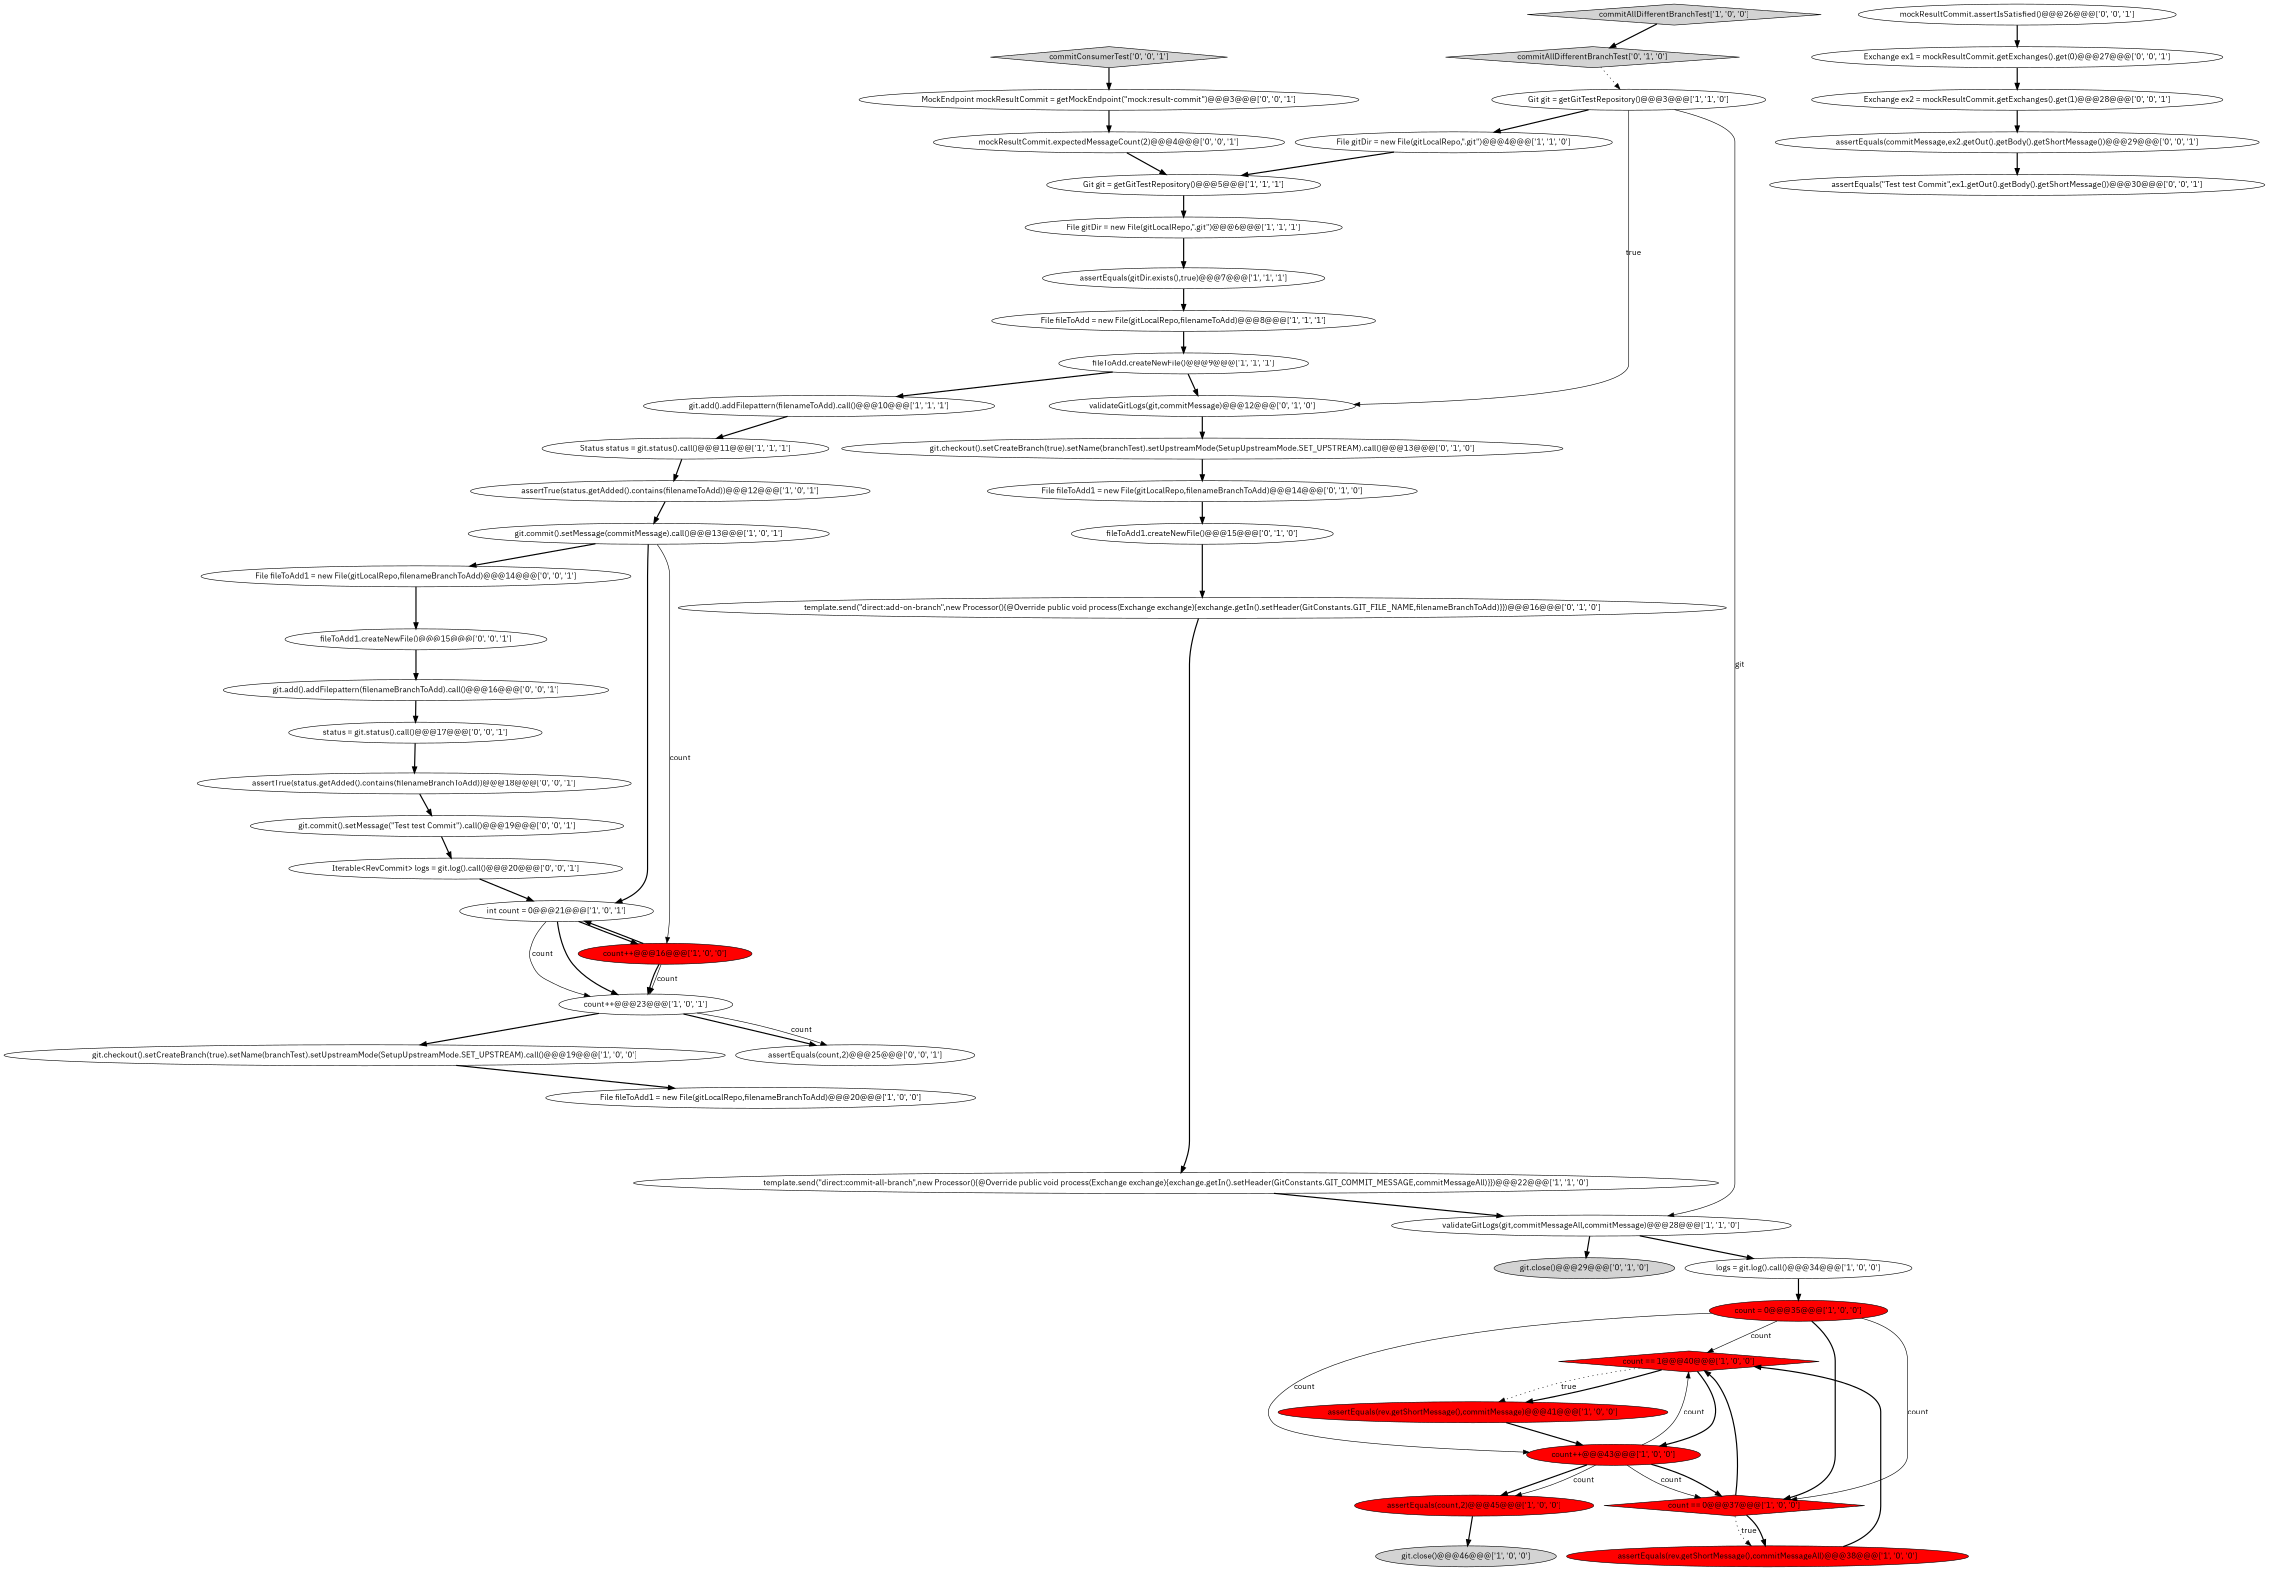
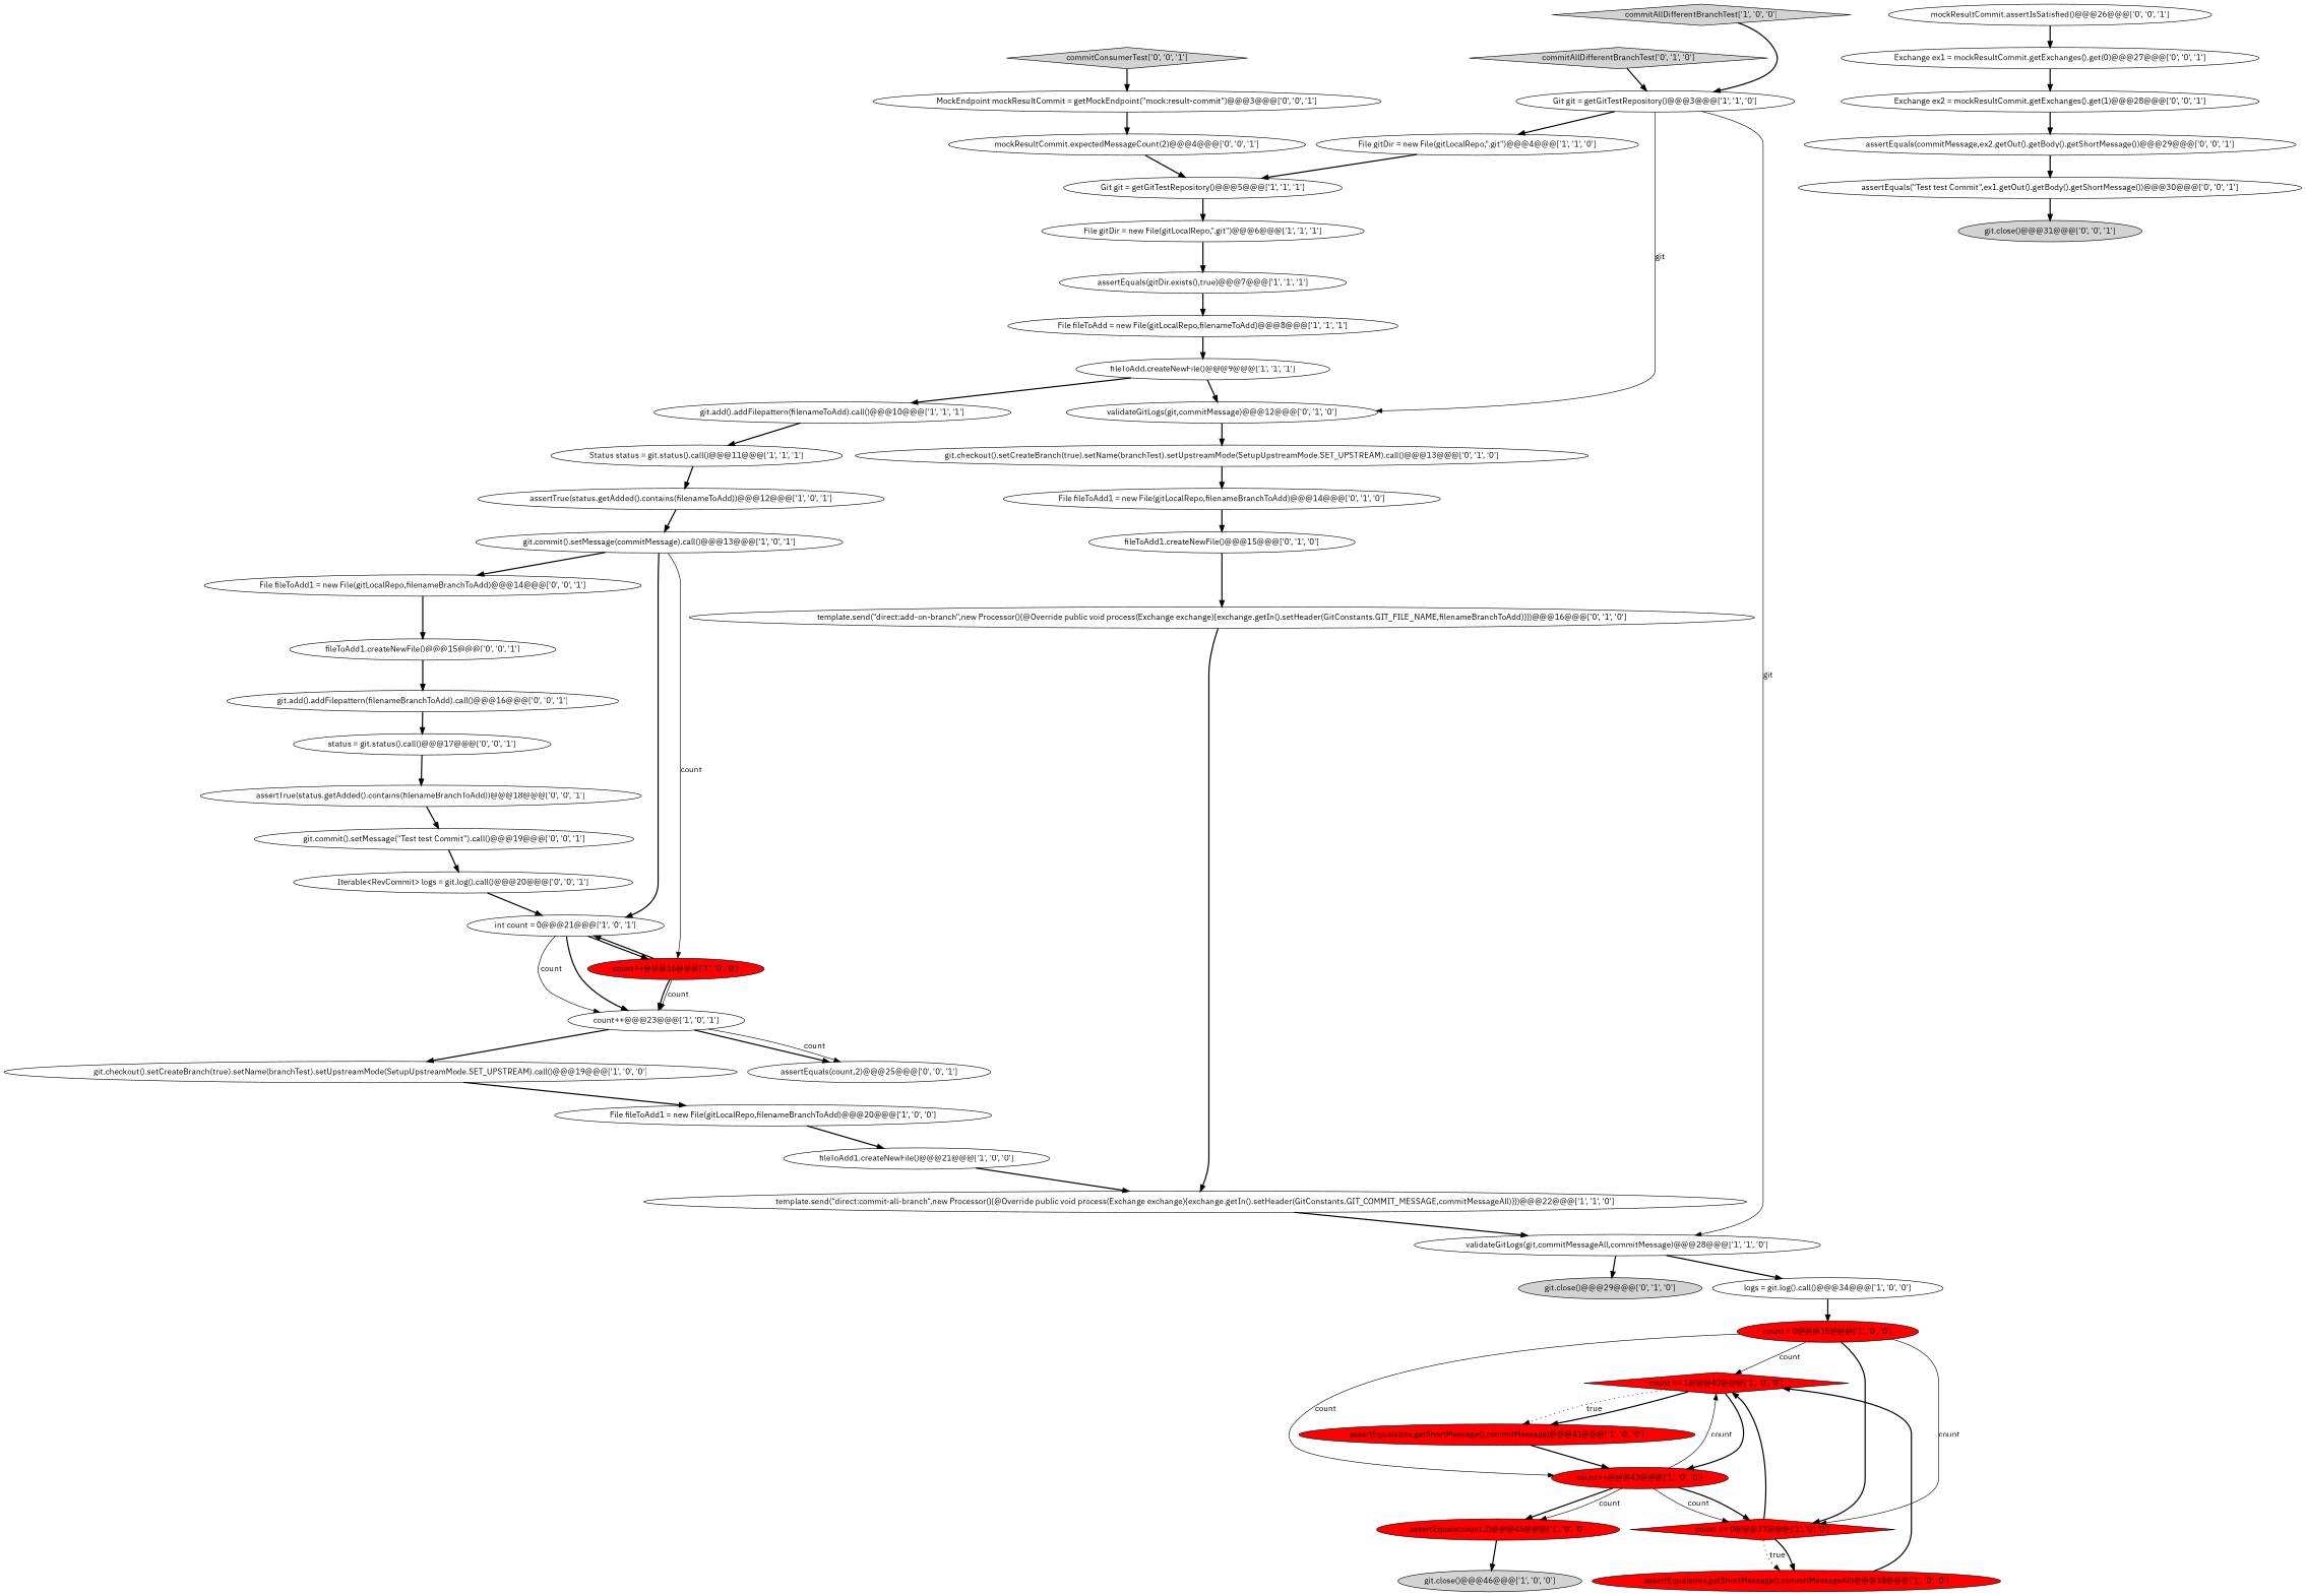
  digraph {
    fontname="IBM Plex Sans"
    node [fillcolor=white fontname="IBM Plex Sans" shape=ellipse style=filled]
    edge [fontname="IBM Plex Sans" style=bold]
    n1 [label="fileToAdd.createNewFile()@@@9@@@['1', '1', '1']"]
    n2 [label="git.add().addFilepattern(filenameToAdd).call()@@@10@@@['1', '1', '1']"]
    n3 [label="validateGitLogs(git,commitMessage)@@@12@@@['0', '1', '0']"]
    n4 [label="Status status = git.status().call()@@@11@@@['1', '1', '1']"]
    n5 [label="status = git.status().call()@@@17@@@['0', '0', '1']"]
    n6 [label="assertTrue(status.getAdded().contains(filenameBranchToAdd))@@@18@@@['0', '0', '1']"]
    n7 [label="git.commit().setMessage(\"Test test Commit\").call()@@@19@@@['0', '0', '1']"]
    n8 [label="Git git = getGitTestRepository()@@@3@@@['1', '1', '0']"]
    n9 [label="validateGitLogs(git,commitMessageAll,commitMessage)@@@28@@@['1', '1', '0']"]
    n10 [label="File gitDir = new File(gitLocalRepo,\".git\")@@@4@@@['1', '1', '0']"]
    n11 [label="git.checkout().setCreateBranch(true).setName(branchTest).setUpstreamMode(SetupUpstreamMode.SET_UPSTREAM).call()@@@13@@@['0', '1', '0']"]
    n12 [fillcolor=lightgray label="git.close()@@@29@@@['0', '1', '0']"]
    n13 [label="logs = git.log().call()@@@34@@@['1', '0', '0']"]
    n14 [label="Git git = getGitTestRepository()@@@5@@@['1', '1', '1']"]
    n15 [label="mockResultCommit.assertIsSatisfied()@@@26@@@['0', '0', '1']"]
    n16 [label="Exchange ex1 = mockResultCommit.getExchanges().get(0)@@@27@@@['0', '0', '1']"]
    n17 [label="Exchange ex2 = mockResultCommit.getExchanges().get(1)@@@28@@@['0', '0', '1']"]
    n18 [label="fileToAdd1.createNewFile()@@@15@@@['0', '0', '1']"]
    n19 [label="git.add().addFilepattern(filenameBranchToAdd).call()@@@16@@@['0', '0', '1']"]
    n20 [label="assertEquals(commitMessage,ex2.getOut().getBody().getShortMessage())@@@29@@@['0', '0', '1']"]
    n21 [label="File fileToAdd1 = new File(gitLocalRepo,filenameBranchToAdd)@@@14@@@['0', '1', '0']"]
    n22 [label="git.checkout().setCreateBranch(true).setName(branchTest).setUpstreamMode(SetupUpstreamMode.SET_UPSTREAM).call()@@@19@@@['1', '0', '0']"]
    n23 [label="File fileToAdd1 = new File(gitLocalRepo,filenameBranchToAdd)@@@20@@@['1', '0', '0']"]
+   n24 [label="fileToAdd1.createNewFile()@@@21@@@['1', '0', '0']"]
    n25 [label="File fileToAdd1 = new File(gitLocalRepo,filenameBranchToAdd)@@@14@@@['0', '0', '1']"]
    n26 [fillcolor=lightgray label="commitAllDifferentBranchTest['1', '0', '0']" shape=diamond]
    n27 [label="template.send(\"direct:add-on-branch\",new Processor(){@Override public void process(Exchange exchange){exchange.getIn().setHeader(GitConstants.GIT_FILE_NAME,filenameBranchToAdd)}})@@@16@@@['0', '1', '0']"]
    n28 [label="template.send(\"direct:commit-all-branch\",new Processor(){@Override public void process(Exchange exchange){exchange.getIn().setHeader(GitConstants.GIT_COMMIT_MESSAGE,commitMessageAll)}})@@@22@@@['1', '1', '0']"]
    n29 [label="assertTrue(status.getAdded().contains(filenameToAdd))@@@12@@@['1', '0', '1']"]
    n30 [fillcolor=lightgray label="commitAllDifferentBranchTest['0', '1', '0']" shape=diamond]
    n31 [fillcolor=red label="assertEquals(count,2)@@@45@@@['1', '0', '0']"]
    n32 [fillcolor=lightgray label="git.close()@@@46@@@['1', '0', '0']"]
    n33 [label="Iterable<RevCommit> logs = git.log().call()@@@20@@@['0', '0', '1']"]
    n34 [label="int count = 0@@@21@@@['1', '0', '1']"]
    n35 [label="mockResultCommit.expectedMessageCount(2)@@@4@@@['0', '0', '1']"]
    n36 [label="File gitDir = new File(gitLocalRepo,\".git\")@@@6@@@['1', '1', '1']"]
    n37 [fillcolor=red label="count = 0@@@35@@@['1', '0', '0']"]
    n38 [fillcolor=red label="count == 1@@@40@@@['1', '0', '0']" shape=diamond]
    n39 [fillcolor=red label="count++@@@43@@@['1', '0', '0']"]
    n40 [fillcolor=red label="count == 0@@@37@@@['1', '0', '0']" shape=diamond]
    n41 [fillcolor=red label="assertEquals(rev.getShortMessage(),commitMessage)@@@41@@@['1', '0', '0']"]
    n42 [fillcolor=red label="assertEquals(rev.getShortMessage(),commitMessageAll)@@@38@@@['1', '0', '0']"]
    n43 [label="MockEndpoint mockResultCommit = getMockEndpoint(\"mock:result-commit\")@@@3@@@['0', '0', '1']"]
    n44 [label="assertEquals(count,2)@@@25@@@['0', '0', '1']"]
    n45 [label="git.commit().setMessage(commitMessage).call()@@@13@@@['1', '0', '1']"]
    n46 [label="assertEquals(gitDir.exists(),true)@@@7@@@['1', '1', '1']"]
    n47 [fillcolor=red label="count++@@@16@@@['1', '0', '0']"]
    n48 [fillcolor=lightgray label="commitConsumerTest['0', '0', '1']" shape=diamond]
    n49 [label="fileToAdd1.createNewFile()@@@15@@@['0', '1', '0']"]
    n50 [label="count++@@@23@@@['1', '0', '1']"]
+   n51 [fillcolor=lightgray label="git.close()@@@31@@@['0', '0', '1']"]
    n52 [label="assertEquals(\"Test test Commit\",ex1.getOut().getBody().getShortMessage())@@@30@@@['0', '0', '1']"]
    n53 [label="File fileToAdd = new File(gitLocalRepo,filenameToAdd)@@@8@@@['1', '1', '1']"]
    n1 -> n2
    n1 -> n3
    n2 -> n4
    n3 -> n11
    n4 -> n29
    n5 -> n6
    n6 -> n7
    n7 -> n33
-   n8 -> n3 [label=true style=solid]
+   n8 -> n3 [label=git style=solid]
    n8 -> n9 [label=git style=solid]
    n8 -> n10
    n9 -> n12
    n9 -> n13
    n10 -> n14
    n11 -> n21
    n13 -> n37
    n14 -> n36
    n15 -> n16
    n16 -> n17
    n17 -> n20
    n18 -> n19
    n19 -> n5
    n20 -> n52
    n21 -> n49
    n22 -> n23
+   n23 -> n24
+   n24 -> n28
    n25 -> n18
-   n26 -> n30
+   n26 -> n8
    n27 -> n28
    n28 -> n9
    n29 -> n45
-   n30 -> n8 [style=dotted]
+   n30 -> n8
    n31 -> n32
    n33 -> n34
    n34 -> n47
    n34 -> n50 [label=count style=solid]
    n34 -> n50
    n35 -> n14
    n36 -> n46
    n37 -> n38 [label=count style=solid]
    n37 -> n39 [label=count style=solid]
    n37 -> n40
    n37 -> n40 [label=count style=solid]
    n38 -> n39
    n38 -> n41
    n38 -> n41 [label=true style=dotted]
    n39 -> n31
    n39 -> n31 [label=count style=solid]
    n39 -> n38 [label=count style=solid]
    n39 -> n40
    n39 -> n40 [label=count style=solid]
    n40 -> n38
    n40 -> n42 [label=true style=dotted]
    n40 -> n42
    n41 -> n39
    n42 -> n38
    n43 -> n35
    n45 -> n25
    n45 -> n34
    n45 -> n47 [label=count style=solid]
    n46 -> n53
    n47 -> n34
    n47 -> n50
    n47 -> n50 [label=count style=solid]
    n48 -> n43
    n49 -> n27
    n50 -> n22
    n50 -> n44
    n50 -> n44 [label=count style=solid]
+   n52 -> n51
    n53 -> n1
  }
